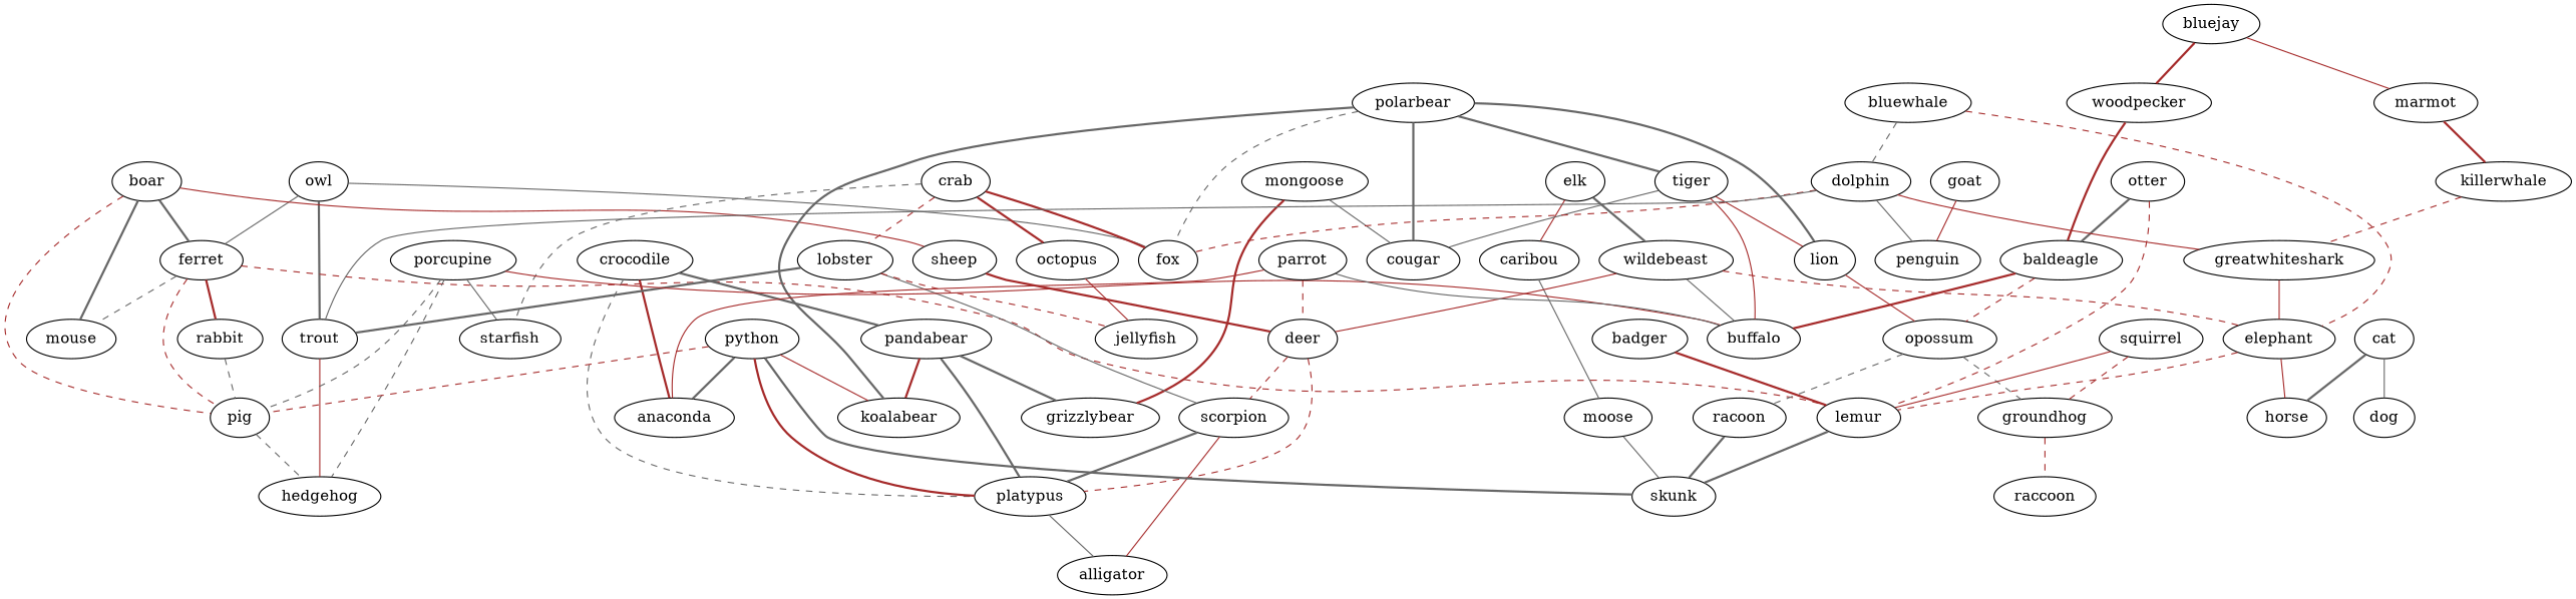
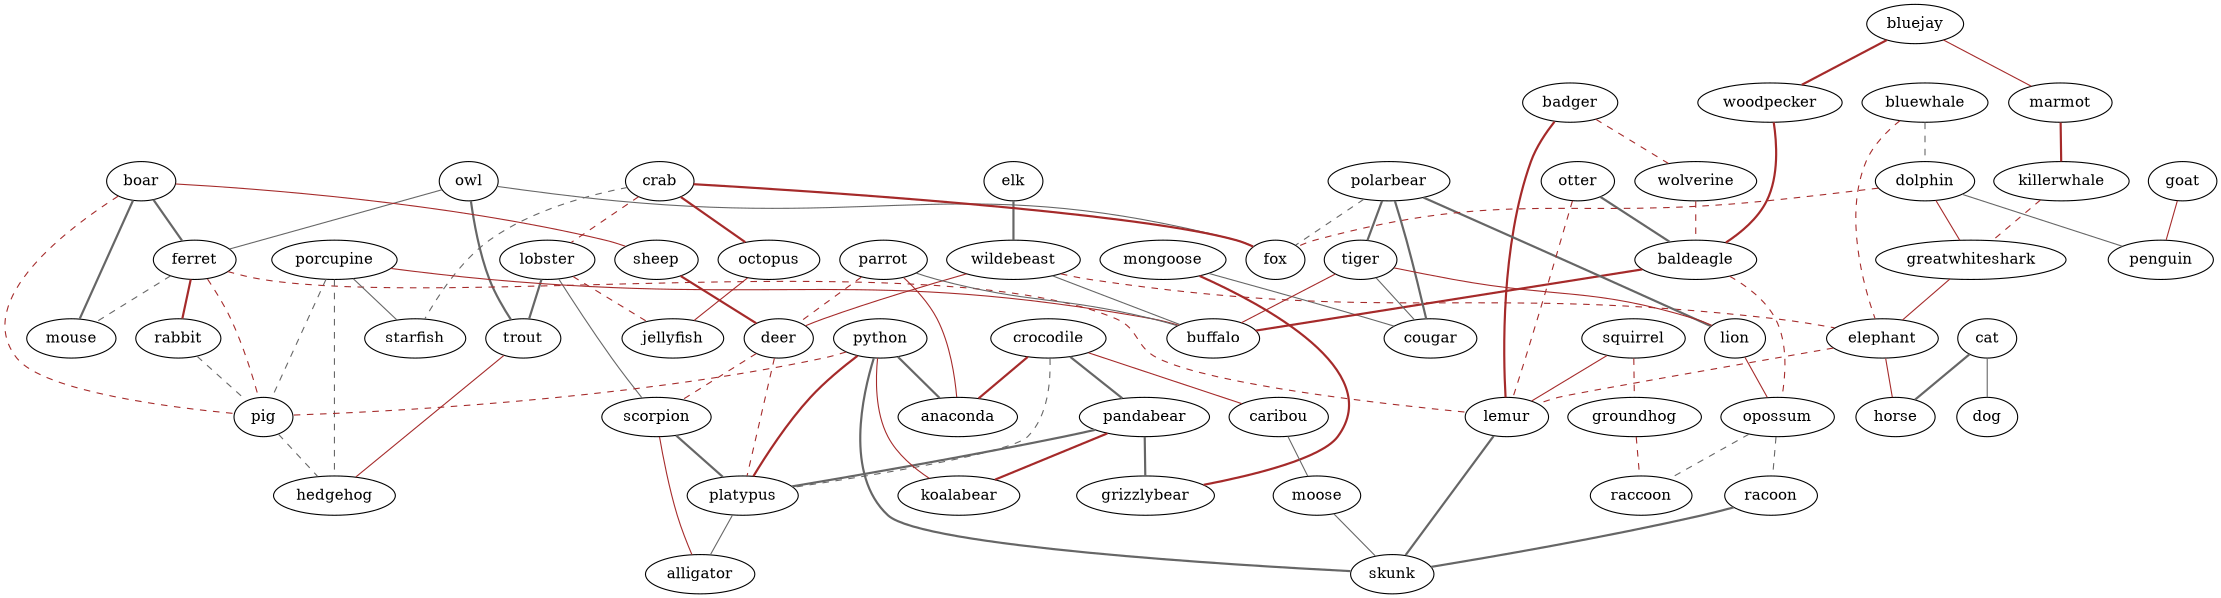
  strict graph {
    edge [color=brown style=solid weight=1]
    owl
    ferret
    fox
    trout
    pig
    lemur
    rabbit
    mouse
    hedgehog
    pandabear
    grizzlybear
    koalabear
    platypus
    alligator
    crocodile
    anaconda
    mongoose
    cougar
    boar
    sheep
    deer
    badger
+   wolverine
    baldeagle
    skunk
    scorpion
    elk
    caribou
    wildebeast
    moose
    buffalo
    elephant
    crab
    starfish
    lobster
    octopus
    jellyfish
    polarbear
    tiger
    lion
    opossum
    porcupine
    squirrel
    groundhog
    raccoon
    python
    otter
    parrot
    bluejay
    marmot
    woodpecker
    killerwhale
    cat
    horse
    dog
    bluewhale
    dolphin
    greatwhiteshark
    penguin
    racoon
    goat
    owl -- ferret [color=gray40]
    owl -- fox [color=gray40]
    owl -- trout [color=gray40 style=bold]
    ferret -- pig [style=dashed]
    ferret -- lemur [style=dashed]
    ferret -- rabbit [style=bold]
    ferret -- mouse [color=gray40 style=dashed]
    trout -- hedgehog
    pig -- hedgehog [color=gray40 style=dashed]
    lemur -- skunk [color=gray40 style=bold]
    rabbit -- pig [color=gray40 style=dashed]
    pandabear -- grizzlybear [color=gray40 style=bold]
    pandabear -- koalabear [style=bold]
    pandabear -- platypus [color=gray40 style=bold]
    platypus -- alligator [color=gray40]
    crocodile -- pandabear [color=gray40 style=bold]
    crocodile -- platypus [color=gray40 style=dashed]
    crocodile -- anaconda [style=bold]
    mongoose -- grizzlybear [style=bold]
    mongoose -- cougar [color=gray40]
    boar -- ferret [color=gray40 style=bold]
    boar -- pig [style=dashed]
    boar -- mouse [color=gray40 style=bold]
    boar -- sheep
    sheep -- deer [style=bold]
    deer -- platypus [style=dashed]
    deer -- scorpion [style=dashed]
    badger -- lemur [style=bold]
+   badger -- wolverine [style=dashed]
+   wolverine -- baldeagle [style=dashed]
    baldeagle -- buffalo [style=bold]
    baldeagle -- opossum [style=dashed]
    scorpion -- platypus [color=gray40 style=bold]
    scorpion -- alligator
-   elk -- caribou
+   crocodile -- caribou
    elk -- wildebeast [color=gray40 style=bold]
    caribou -- moose [color=gray40]
    wildebeast -- deer
    wildebeast -- buffalo [color=gray40]
    wildebeast -- elephant [style=dashed]
    moose -- skunk [color=gray40]
    elephant -- lemur [style=dashed]
    elephant -- horse
    crab -- fox [style=bold]
    crab -- starfish [color=gray40 style=dashed]
    crab -- lobster [style=dashed]
    crab -- octopus [style=bold]
    lobster -- trout [color=gray40 style=bold]
    lobster -- scorpion [color=gray40]
    lobster -- jellyfish [style=dashed]
    octopus -- jellyfish
    polarbear -- fox [color=gray40 style=dashed]
-   polarbear -- koalabear [color=gray40 style=bold]
    polarbear -- cougar [color=gray40 style=bold]
    polarbear -- tiger [color=gray40 style=bold]
    polarbear -- lion [color=gray40 style=bold]
    tiger -- cougar [color=gray40]
    tiger -- buffalo
    tiger -- lion
    lion -- opossum
-   opossum -- groundhog [color=gray40 style=dashed]
+   opossum -- raccoon [color=gray40 style=dashed]
    opossum -- racoon [color=gray40 style=dashed]
    porcupine -- pig [color=gray40 style=dashed]
    porcupine -- hedgehog [color=gray40 style=dashed]
    porcupine -- buffalo
    porcupine -- starfish [color=gray40]
    squirrel -- lemur
    squirrel -- groundhog [style=dashed]
    groundhog -- raccoon [style=dashed]
    python -- pig [style=dashed]
    python -- koalabear
    python -- platypus [style=bold]
    python -- anaconda [color=gray40 style=bold]
    python -- skunk [color=gray40 style=bold]
    otter -- lemur [style=dashed]
    otter -- baldeagle [color=gray40 style=bold]
    parrot -- anaconda
    parrot -- deer [style=dashed]
    parrot -- buffalo [color=gray40]
    bluejay -- marmot
    bluejay -- woodpecker [style=bold]
    marmot -- killerwhale [style=bold]
    woodpecker -- baldeagle [style=bold]
    killerwhale -- greatwhiteshark [style=dashed]
    cat -- horse [color=gray40 style=bold]
    cat -- dog [color=gray40]
    bluewhale -- elephant [style=dashed]
    bluewhale -- dolphin [color=gray40 style=dashed]
    dolphin -- fox [style=dashed]
-   dolphin -- trout [color=gray40]
    dolphin -- greatwhiteshark
    dolphin -- penguin [color=gray40]
    greatwhiteshark -- elephant
    racoon -- skunk [color=gray40 style=bold]
    goat -- penguin
  }
